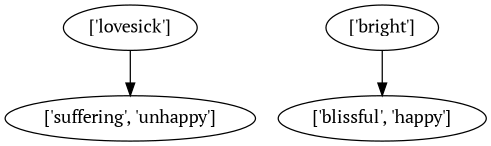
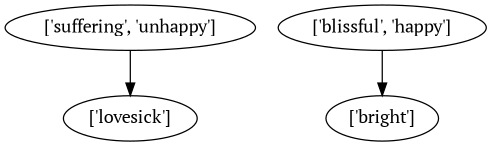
  strict digraph {
    fontname="PT Serif"
    node [fontname="PT Serif"]
    edge [fontname="PT Serif"]
    "['lovesick']"
    "['suffering', 'unhappy']"
    "['blissful', 'happy']"
    "['bright']"
-   "['lovesick']" -> "['suffering', 'unhappy']"
-   "['bright']" -> "['blissful', 'happy']"
+   "['suffering', 'unhappy']" -> "['lovesick']"
+   "['blissful', 'happy']" -> "['bright']"
  }
